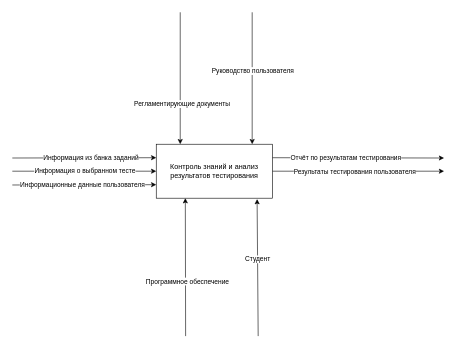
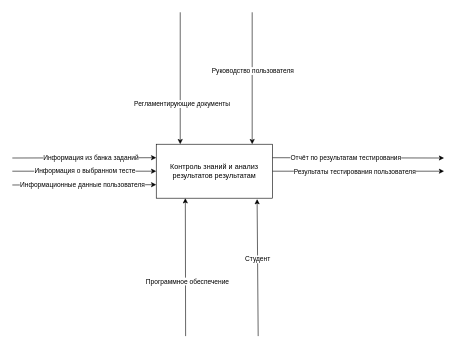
  <mxCell id="0" />
  <mxCell id="1" parent="0" />
- <mxCell id="2" value="Контроль знаний и анализ результатов тестирования" style="rounded=0;whiteSpace=wrap;html=1;" vertex="1" parent="1"><mxGeometry x="260" y="240" width="194" height="90" as="geometry" /></mxCell>
+ <mxCell id="2" value="Контроль знаний и анализ результатов результатам" style="rounded=0;whiteSpace=wrap;html=1;" vertex="1" parent="1"><mxGeometry x="260" y="240" width="194" height="90" as="geometry" /></mxCell>
  <mxCell id="3" value="" style="endArrow=classic;html=1;exitX=1;exitY=0.5;exitDx=0;exitDy=0;" edge="1" parent="1" source="2"><mxGeometry width="50" height="50" relative="1" as="geometry"><mxPoint x="370" y="330" as="sourcePoint" /><mxPoint x="740" y="285" as="targetPoint" /></mxGeometry></mxCell>
  <mxCell id="4" value="Результаты тестирования пользователя" style="edgeLabel;html=1;align=center;verticalAlign=middle;resizable=0;points=[];" vertex="1" connectable="0" parent="3"><mxGeometry x="0.126" relative="1" as="geometry"><mxPoint x="-25" as="offset" /></mxGeometry></mxCell>
  <mxCell id="5" value="" style="endArrow=classic;html=1;entryX=0.25;entryY=1;entryDx=0;entryDy=0;" edge="1" parent="1" target="2"><mxGeometry width="50" height="50" relative="1" as="geometry"><mxPoint x="309" y="560" as="sourcePoint" /><mxPoint x="410" y="400" as="targetPoint" /><Array as="points" /></mxGeometry></mxCell>
  <mxCell id="6" value="Программное обеспечение" style="edgeLabel;html=1;align=center;verticalAlign=middle;resizable=0;points=[];" vertex="1" connectable="0" parent="5"><mxGeometry x="-0.209" y="-3" relative="1" as="geometry"><mxPoint as="offset" /></mxGeometry></mxCell>
  <mxCell id="7" value="" style="endArrow=classic;html=1;entryX=0.867;entryY=1.017;entryDx=0;entryDy=0;entryPerimeter=0;" edge="1" parent="1" target="2"><mxGeometry width="50" height="50" relative="1" as="geometry"><mxPoint x="430" y="560" as="sourcePoint" /><mxPoint x="420" y="290" as="targetPoint" /></mxGeometry></mxCell>
  <mxCell id="8" value="Студент" style="edgeLabel;html=1;align=center;verticalAlign=middle;resizable=0;points=[];" vertex="1" connectable="0" parent="7"><mxGeometry x="0.127" relative="1" as="geometry"><mxPoint as="offset" /></mxGeometry></mxCell>
  <mxCell id="9" value="" style="endArrow=classic;html=1;entryX=0;entryY=0.75;entryDx=0;entryDy=0;" edge="1" parent="1" target="2"><mxGeometry width="50" height="50" relative="1" as="geometry"><mxPoint x="20" y="308" as="sourcePoint" /><mxPoint x="420" y="290" as="targetPoint" /></mxGeometry></mxCell>
  <mxCell id="10" value="Информационные данные пользователя" style="edgeLabel;html=1;align=center;verticalAlign=middle;resizable=0;points=[];" vertex="1" connectable="0" parent="9"><mxGeometry x="-0.439" relative="1" as="geometry"><mxPoint x="50" as="offset" /></mxGeometry></mxCell>
  <mxCell id="11" value="" style="endArrow=classic;html=1;exitX=1;exitY=0.25;exitDx=0;exitDy=0;" edge="1" parent="1" source="2"><mxGeometry width="50" height="50" relative="1" as="geometry"><mxPoint x="370" y="340" as="sourcePoint" /><mxPoint x="740" y="263" as="targetPoint" /></mxGeometry></mxCell>
  <mxCell id="12" value="Отчёт по результатам тестирования" style="edgeLabel;html=1;align=center;verticalAlign=middle;resizable=0;points=[];" vertex="1" connectable="0" parent="11"><mxGeometry x="-0.147" relative="1" as="geometry"><mxPoint as="offset" /></mxGeometry></mxCell>
  <mxCell id="13" value="" style="endArrow=classic;html=1;" edge="1" parent="1"><mxGeometry width="50" height="50" relative="1" as="geometry"><mxPoint x="420" y="20" as="sourcePoint" /><mxPoint x="420" y="240" as="targetPoint" /></mxGeometry></mxCell>
  <mxCell id="14" value="Руководство пользователя" style="edgeLabel;html=1;align=center;verticalAlign=middle;resizable=0;points=[];" vertex="1" connectable="0" parent="13"><mxGeometry x="-0.118" relative="1" as="geometry"><mxPoint as="offset" /></mxGeometry></mxCell>
  <mxCell id="15" value="" style="endArrow=classic;html=1;" edge="1" parent="1"><mxGeometry width="50" height="50" relative="1" as="geometry"><mxPoint x="300" y="20" as="sourcePoint" /><mxPoint x="300" y="240" as="targetPoint" /></mxGeometry></mxCell>
  <mxCell id="16" value="Регламентирующие документы" style="edgeLabel;html=1;align=center;verticalAlign=middle;resizable=0;points=[];" vertex="1" connectable="0" parent="15"><mxGeometry x="0.383" y="2" relative="1" as="geometry"><mxPoint as="offset" /></mxGeometry></mxCell>
  <mxCell id="17" value="" style="endArrow=classic;html=1;entryX=0;entryY=0.25;entryDx=0;entryDy=0;" edge="1" parent="1" target="2"><mxGeometry width="50" height="50" relative="1" as="geometry"><mxPoint x="20" y="263" as="sourcePoint" /><mxPoint x="420" y="280" as="targetPoint" /></mxGeometry></mxCell>
  <mxCell id="18" value="Информация из банка заданий" style="edgeLabel;html=1;align=center;verticalAlign=middle;resizable=0;points=[];" vertex="1" connectable="0" parent="17"><mxGeometry x="0.567" y="1" relative="1" as="geometry"><mxPoint x="-57.88" as="offset" /></mxGeometry></mxCell>
  <mxCell id="19" value="" style="endArrow=classic;html=1;entryX=0;entryY=0.5;entryDx=0;entryDy=0;" edge="1" parent="1" target="2"><mxGeometry width="50" height="50" relative="1" as="geometry"><mxPoint x="20" y="285" as="sourcePoint" /><mxPoint x="420" y="280" as="targetPoint" /></mxGeometry></mxCell>
  <mxCell id="20" value="Информация о выбранном тесте" style="edgeLabel;html=1;align=center;verticalAlign=middle;resizable=0;points=[];" vertex="1" connectable="0" parent="19"><mxGeometry x="0.417" y="-1" relative="1" as="geometry"><mxPoint x="-49.98" y="-2.46" as="offset" /></mxGeometry></mxCell>
